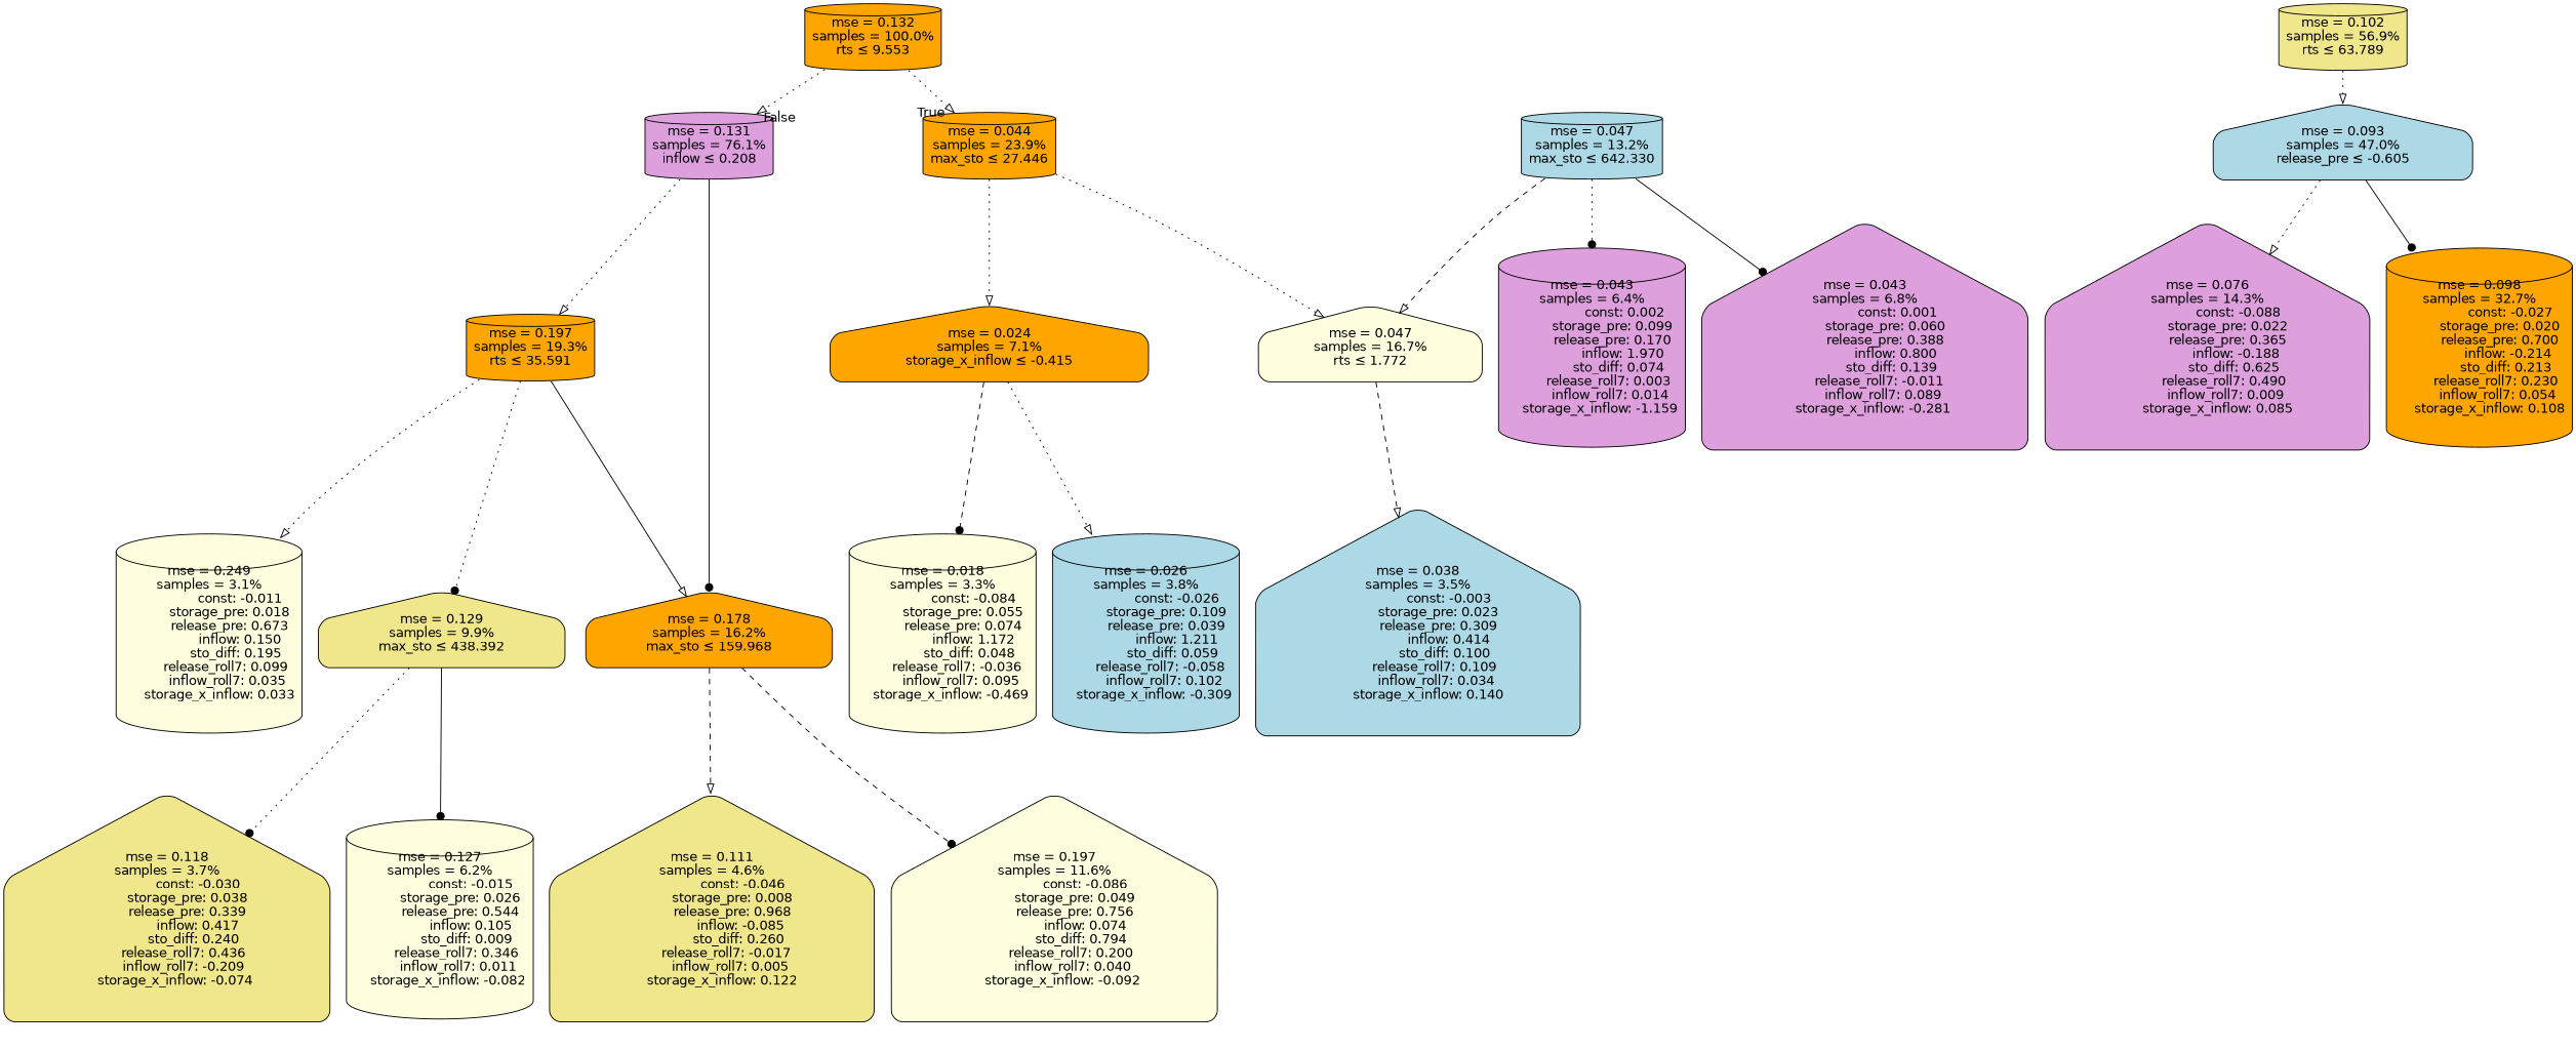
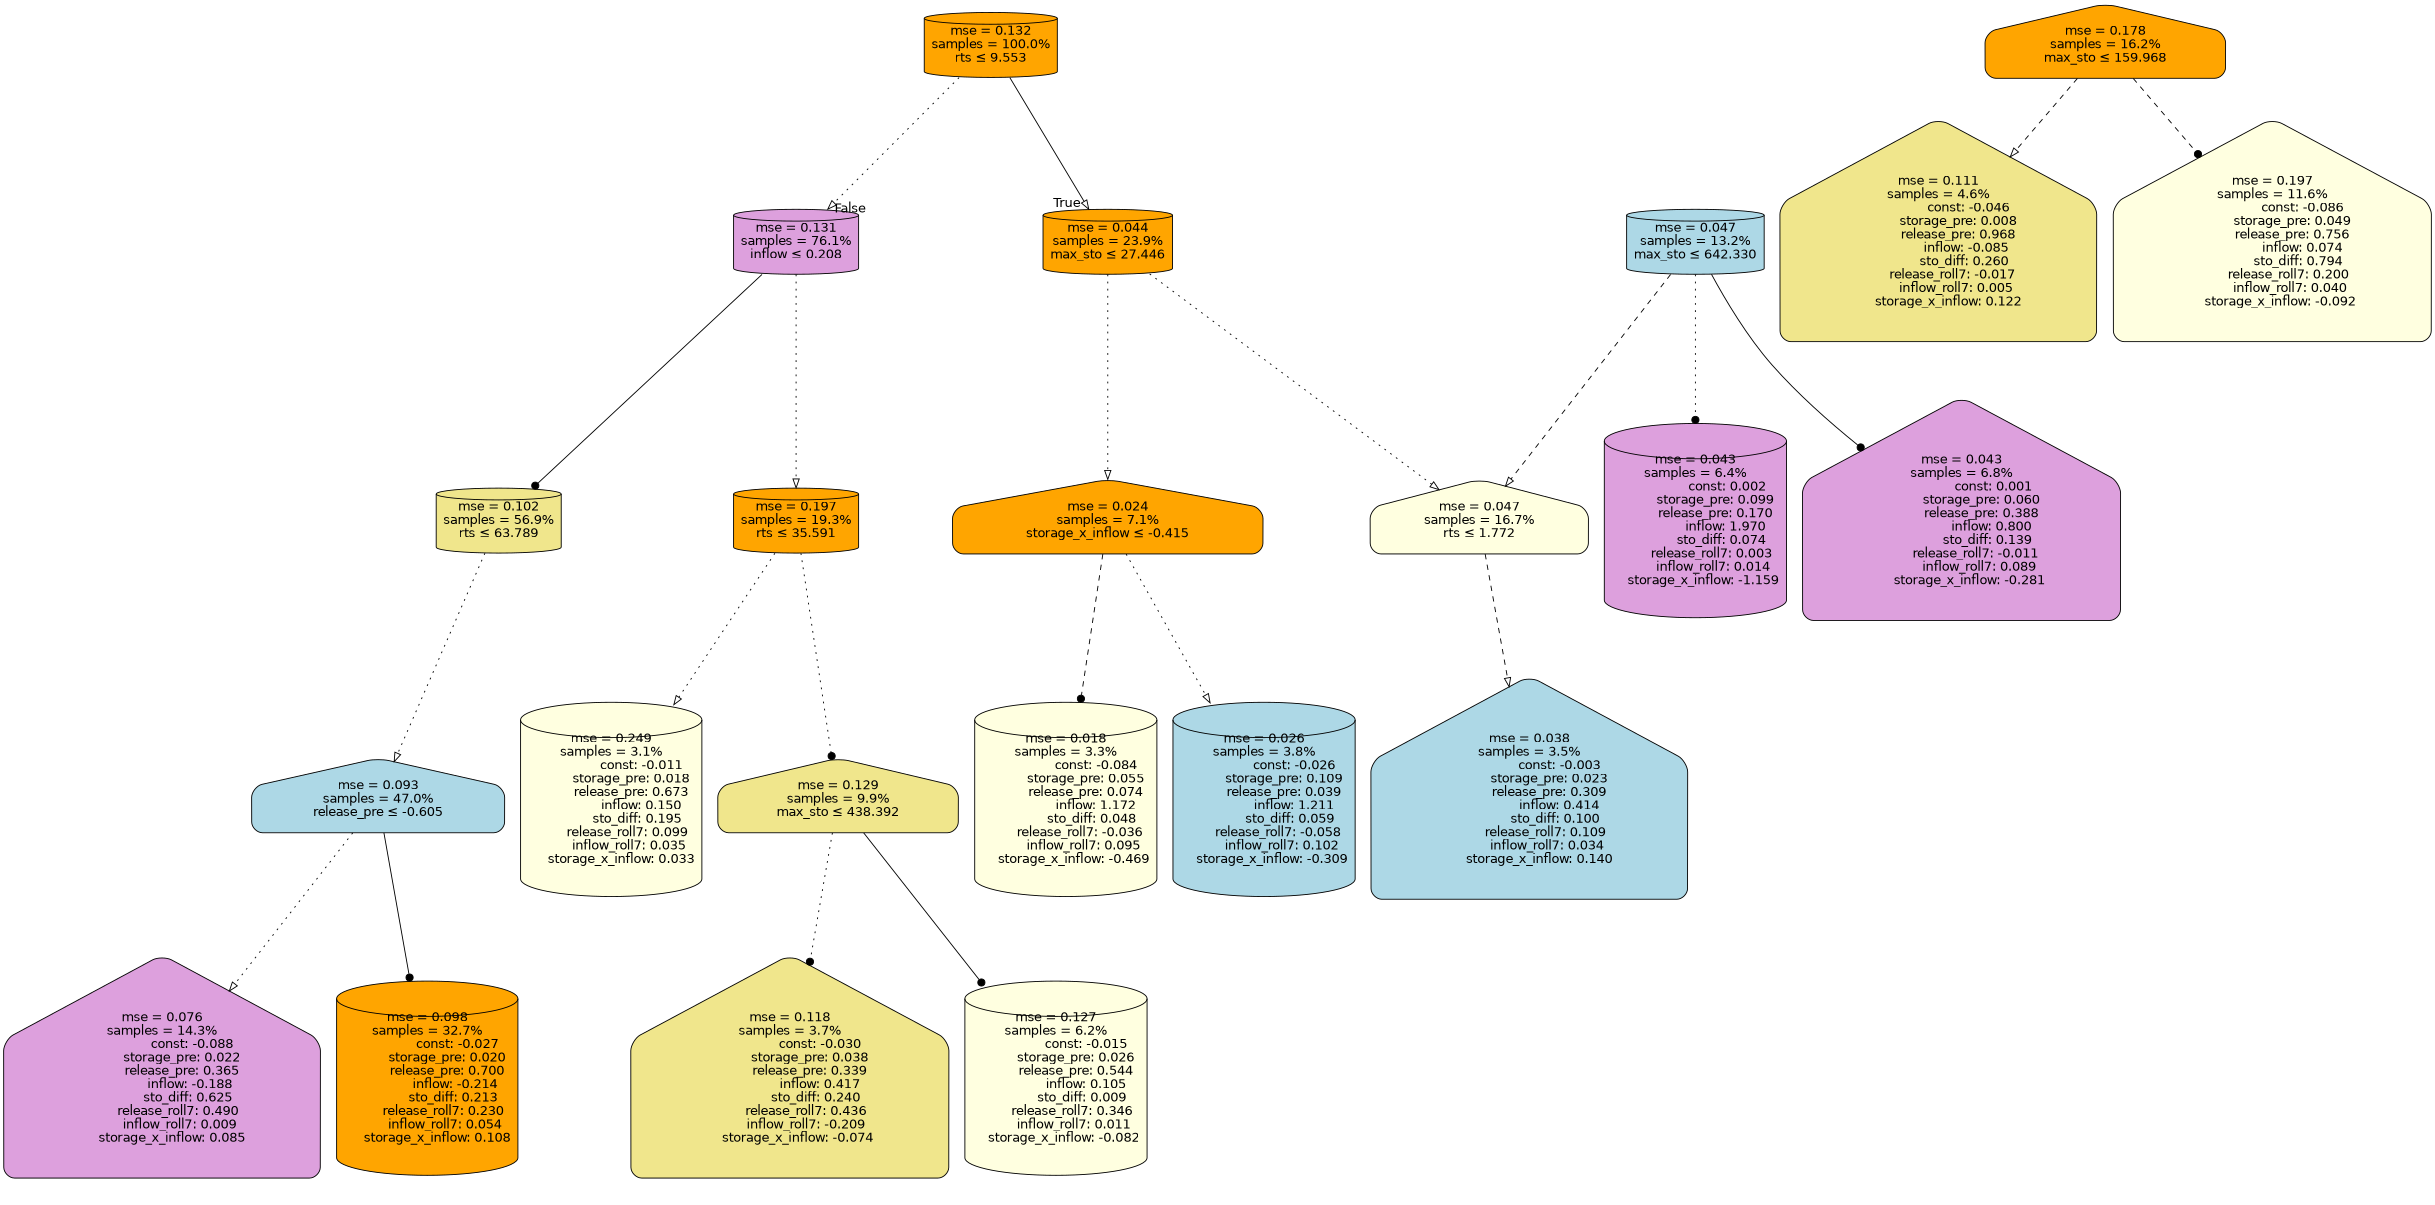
  digraph {
    node [color=black fillcolor=orange fontname=helvetica shape=cylinder style="filled, rounded"]
    edge [arrowhead=onormal fontname=helvetica style=dotted]
    n1 [label="mse = 0.132\nsamples = 100.0%\nrts &le; 9.553"]
    n2 [label="mse = 0.044\nsamples = 23.9%\nmax_sto &le; 27.446"]
    n3 [fillcolor=plum label="mse = 0.131\nsamples = 76.1%\ninflow &le; 0.208"]
    n4 [label="mse = 0.024\nsamples = 7.1%\nstorage_x_inflow &le; -0.415" shape=house]
    n5 [fillcolor=lightyellow label="mse = 0.047\nsamples = 16.7%\nrts &le; 1.772" shape=house]
    n6 [fillcolor=khaki label="mse = 0.102\nsamples = 56.9%\nrts &le; 63.789"]
    n7 [label="mse = 0.197\nsamples = 19.3%\nrts &le; 35.591"]
    n8 [fillcolor=lightyellow label="mse = 0.018\nsamples = 3.3%\n               const: -0.084\n          storage_pre: 0.055\n          release_pre: 0.074\n               inflow: 1.172\n             sto_diff: 0.048\n       release_roll7: -0.036\n         inflow_roll7: 0.095\n    storage_x_inflow: -0.469"]
    n9 [fillcolor=lightblue label="mse = 0.026\nsamples = 3.8%\n               const: -0.026\n          storage_pre: 0.109\n          release_pre: 0.039\n               inflow: 1.211\n             sto_diff: 0.059\n       release_roll7: -0.058\n         inflow_roll7: 0.102\n    storage_x_inflow: -0.309"]
    n10 [fillcolor=lightblue label="mse = 0.038\nsamples = 3.5%\n               const: -0.003\n          storage_pre: 0.023\n          release_pre: 0.309\n               inflow: 0.414\n             sto_diff: 0.100\n        release_roll7: 0.109\n         inflow_roll7: 0.034\n     storage_x_inflow: 0.140" shape=house]
    n11 [fillcolor=lightblue label="mse = 0.047\nsamples = 13.2%\nmax_sto &le; 642.330"]
    n12 [fillcolor=plum label="mse = 0.043\nsamples = 6.4%\n                const: 0.002\n          storage_pre: 0.099\n          release_pre: 0.170\n               inflow: 1.970\n             sto_diff: 0.074\n        release_roll7: 0.003\n         inflow_roll7: 0.014\n    storage_x_inflow: -1.159"]
    n13 [fillcolor=plum label="mse = 0.043\nsamples = 6.8%\n                const: 0.001\n          storage_pre: 0.060\n          release_pre: 0.388\n               inflow: 0.800\n             sto_diff: 0.139\n       release_roll7: -0.011\n         inflow_roll7: 0.089\n    storage_x_inflow: -0.281" shape=house]
    n14 [fillcolor=lightblue label="mse = 0.093\nsamples = 47.0%\nrelease_pre &le; -0.605" shape=house]
    n15 [fillcolor=khaki label="mse = 0.129\nsamples = 9.9%\nmax_sto &le; 438.392" shape=house]
    n16 [fillcolor=lightyellow label="mse = 0.249\nsamples = 3.1%\n               const: -0.011\n          storage_pre: 0.018\n          release_pre: 0.673\n               inflow: 0.150\n             sto_diff: 0.195\n        release_roll7: 0.099\n         inflow_roll7: 0.035\n     storage_x_inflow: 0.033"]
    n17 [label="mse = 0.178\nsamples = 16.2%\nmax_sto &le; 159.968" shape=house]
    n18 [fillcolor=khaki label="mse = 0.118\nsamples = 3.7%\n               const: -0.030\n          storage_pre: 0.038\n          release_pre: 0.339\n               inflow: 0.417\n             sto_diff: 0.240\n        release_roll7: 0.436\n        inflow_roll7: -0.209\n    storage_x_inflow: -0.074" shape=house]
    n19 [fillcolor=lightyellow label="mse = 0.127\nsamples = 6.2%\n               const: -0.015\n          storage_pre: 0.026\n          release_pre: 0.544\n               inflow: 0.105\n             sto_diff: 0.009\n        release_roll7: 0.346\n         inflow_roll7: 0.011\n    storage_x_inflow: -0.082"]
    n20 [fillcolor=plum label="mse = 0.076\nsamples = 14.3%\n               const: -0.088\n          storage_pre: 0.022\n          release_pre: 0.365\n              inflow: -0.188\n             sto_diff: 0.625\n        release_roll7: 0.490\n         inflow_roll7: 0.009\n     storage_x_inflow: 0.085" shape=house]
    n21 [label="mse = 0.098\nsamples = 32.7%\n               const: -0.027\n          storage_pre: 0.020\n          release_pre: 0.700\n              inflow: -0.214\n             sto_diff: 0.213\n        release_roll7: 0.230\n         inflow_roll7: 0.054\n     storage_x_inflow: 0.108"]
    n22 [fillcolor=khaki label="mse = 0.111\nsamples = 4.6%\n               const: -0.046\n          storage_pre: 0.008\n          release_pre: 0.968\n              inflow: -0.085\n             sto_diff: 0.260\n       release_roll7: -0.017\n         inflow_roll7: 0.005\n     storage_x_inflow: 0.122" shape=house]
    n23 [fillcolor=lightyellow label="mse = 0.197\nsamples = 11.6%\n               const: -0.086\n          storage_pre: 0.049\n          release_pre: 0.756\n               inflow: 0.074\n             sto_diff: 0.794\n        release_roll7: 0.200\n         inflow_roll7: 0.040\n    storage_x_inflow: -0.092" shape=house]
-   n1 -> n2 [headlabel=True labelangle=45 labeldistance=2.5]
+   n1 -> n2 [headlabel=True labelangle=45 labeldistance=2.5 style=solid]
    n1 -> n3 [headlabel=False labelangle=-45 labeldistance=2.5]
    n2 -> n4
    n2 -> n5
-   n3 -> n17 [arrowhead=dot style=solid]
+   n3 -> n6 [arrowhead=dot style=solid]
    n3 -> n7
    n4 -> n8 [arrowhead=dot style=dashed]
    n4 -> n9
    n5 -> n10 [style=dashed]
    n6 -> n14
    n7 -> n15 [arrowhead=dot]
    n7 -> n16
-   n7 -> n17 [style=solid]
    n11 -> n5 [style=dashed]
    n11 -> n12 [arrowhead=dot]
    n11 -> n13 [arrowhead=dot style=solid]
    n14 -> n20
    n14 -> n21 [arrowhead=dot style=solid]
    n15 -> n18 [arrowhead=dot]
    n15 -> n19 [arrowhead=dot style=solid]
    n17 -> n22 [style=dashed]
    n17 -> n23 [arrowhead=dot style=dashed]
  }
